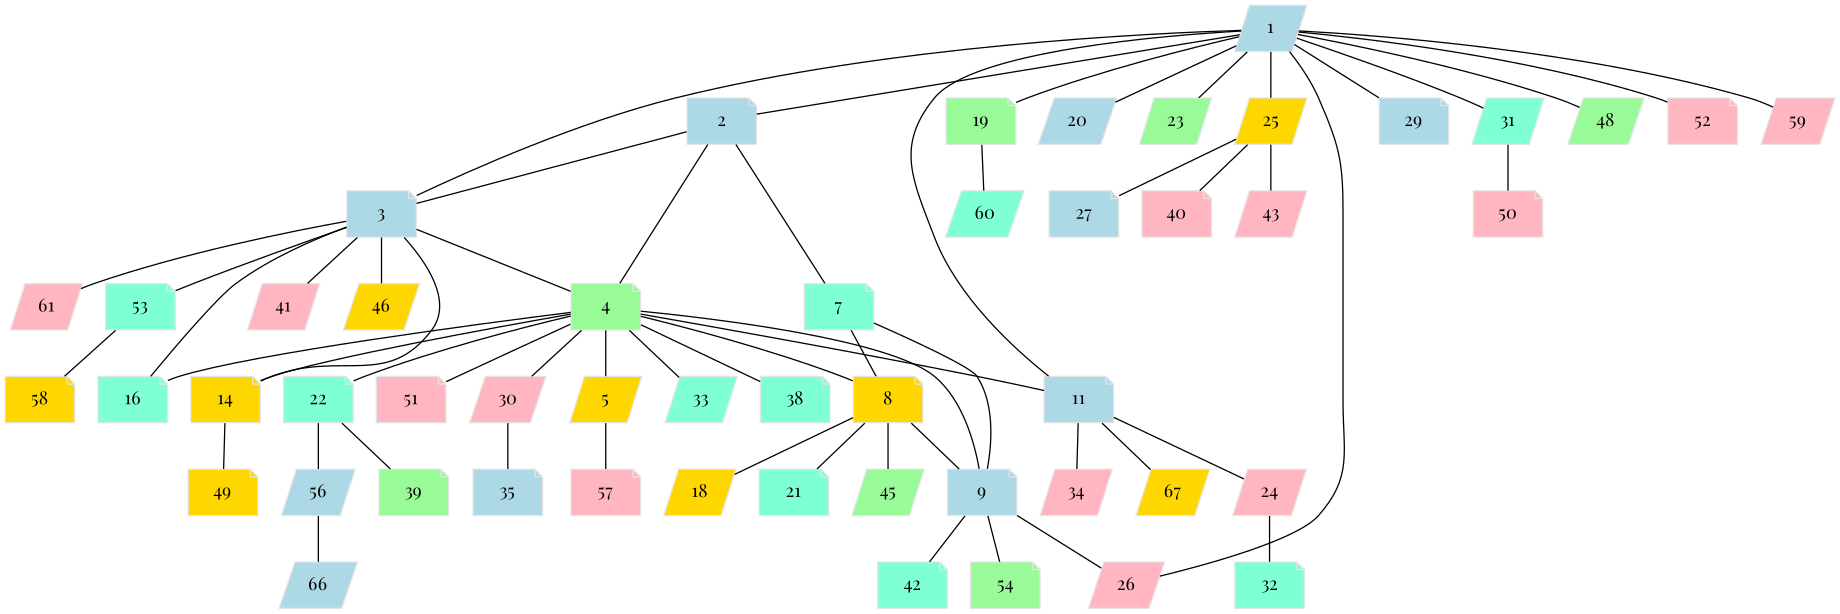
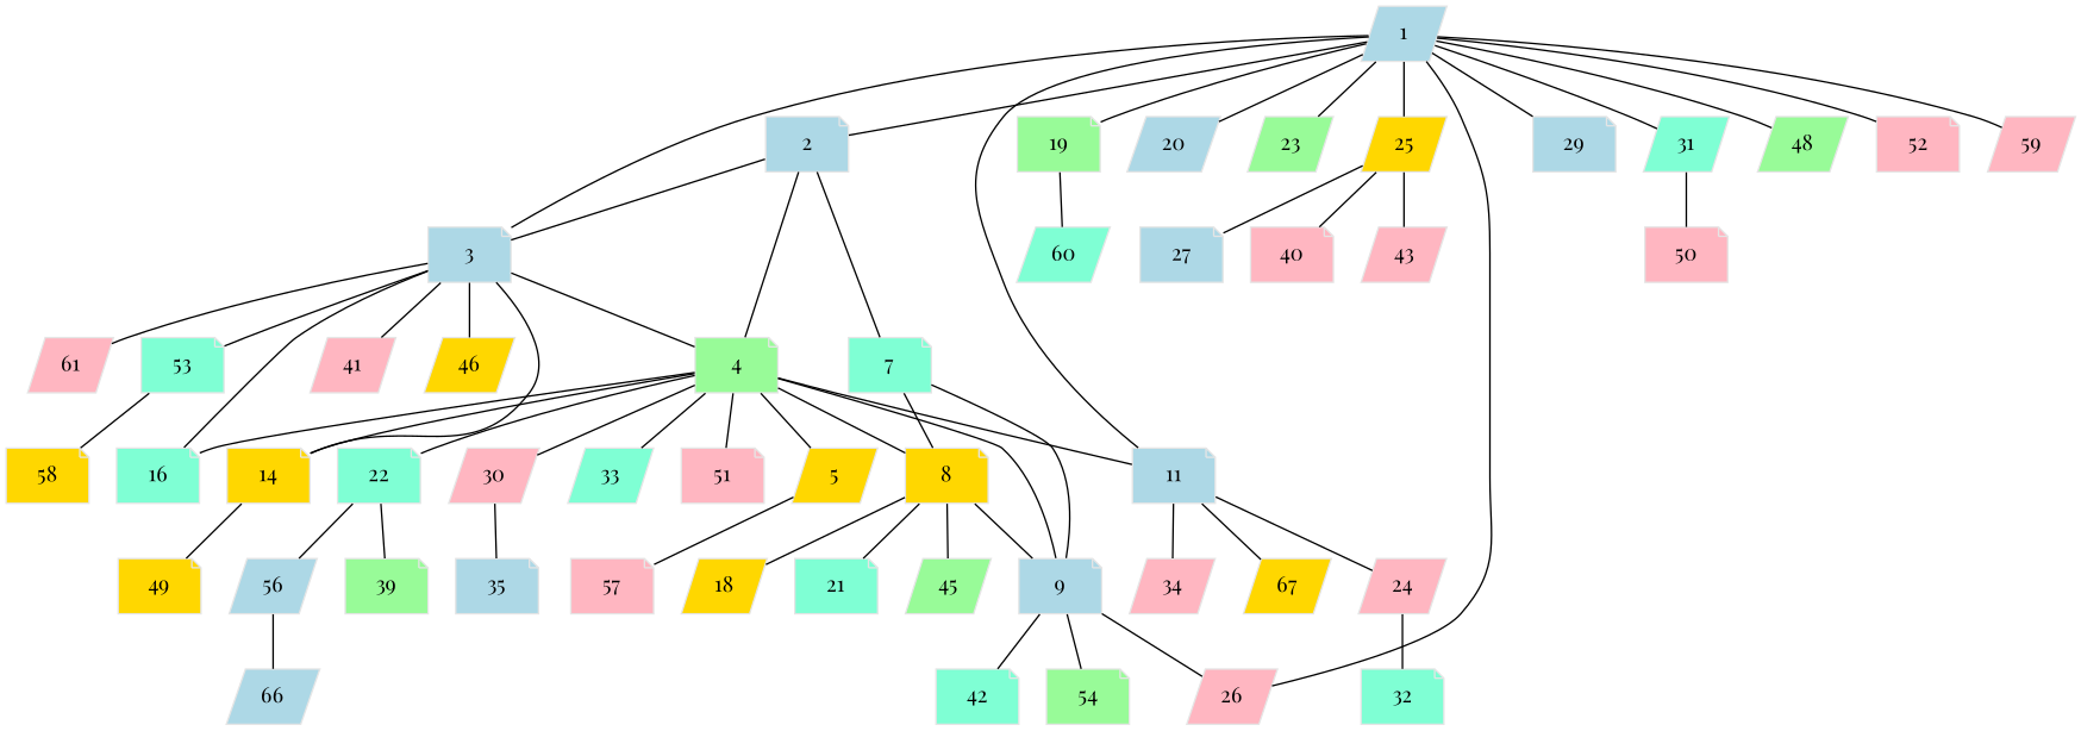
  graph {
    fontname="Playfair Display"
    node [color=gray90 fillcolor=lightpink fontname="Playfair Display" shape=note style=filled]
    edge [fontname="Playfair Display"]
    1 [fillcolor=lightblue shape=parallelogram super="+12"]
    2 [fillcolor=lightblue]
    3 [fillcolor=lightblue super="+15"]
    11 [fillcolor=lightblue super="+17"]
    19 [fillcolor=palegreen]
    20 [fillcolor=lightblue shape=parallelogram]
    23 [fillcolor=palegreen shape=parallelogram]
    25 [fillcolor=gold shape=parallelogram super="+62"]
    26 [shape=parallelogram]
    29 [fillcolor=lightblue]
    31 [fillcolor=aquamarine shape=parallelogram super="+44"]
    48 [fillcolor=palegreen shape=parallelogram super="+65"]
    52
    59 [shape=parallelogram]
    4 [fillcolor=palegreen super="+13"]
    7 [fillcolor=aquamarine super="+28"]
    14 [fillcolor=gold super="+64"]
    16 [fillcolor=aquamarine]
    41 [shape=parallelogram super="+47"]
    46 [fillcolor=gold shape=parallelogram]
    53 [fillcolor=aquamarine]
    61 [shape=parallelogram]
    9 [fillcolor=lightblue super="+36"]
    42 [fillcolor=aquamarine]
    54 [fillcolor=palegreen]
    24 [shape=parallelogram super="+37"]
    34 [shape=parallelogram]
    67 [fillcolor=gold shape=parallelogram]
    60 [fillcolor=aquamarine shape=parallelogram super="+70"]
    27 [fillcolor=lightblue]
    40
    43 [shape=parallelogram]
    50
    5 [fillcolor=gold shape=parallelogram super="+6"]
    8 [fillcolor=gold super="+63"]
    22 [fillcolor=aquamarine]
    30 [shape=parallelogram]
    33 [fillcolor=aquamarine shape=parallelogram]
-   38 [fillcolor=aquamarine]
    51
    49 [fillcolor=gold]
    58 [fillcolor=gold]
    57
    18 [fillcolor=gold shape=parallelogram super="+68"]
    21 [fillcolor=aquamarine super="+55"]
    45 [fillcolor=palegreen shape=parallelogram]
    39 [fillcolor=palegreen]
    56 [fillcolor=lightblue shape=parallelogram super="+69"]
    35 [fillcolor=lightblue]
    32 [fillcolor=aquamarine]
    66 [fillcolor=lightblue shape=parallelogram]
    1 -- 2
    1 -- 3
    1 -- 11
    1 -- 19
    1 -- 20
    1 -- 23
    1 -- 25
    1 -- 26
    1 -- 29
    1 -- 31
    1 -- 48
    1 -- 52
    1 -- 59
    2 -- 3
    2 -- 4
    2 -- 7
    3 -- 4
    3 -- 14
    3 -- 16
    3 -- 41
    3 -- 46
    3 -- 53
    3 -- 61
    11 -- 24
    11 -- 34
    11 -- 67
    19 -- 60
    25 -- 27
    25 -- 40
    25 -- 43
    31 -- 50
    4 -- 11 [weight=2]
    4 -- 14
    4 -- 16
    4 -- 9
    4 -- 5 [weight=2]
    4 -- 8
    4 -- 22
    4 -- 30
    4 -- 33
-   4 -- 38
    4 -- 51
    7 -- 9
    7 -- 8
    14 -- 49
    53 -- 58
    9 -- 26
    9 -- 42
    9 -- 54
    24 -- 32
    5 -- 57
    8 -- 9
    8 -- 18
    8 -- 21
    8 -- 45
    22 -- 39
    22 -- 56
    30 -- 35
    56 -- 66
  }
